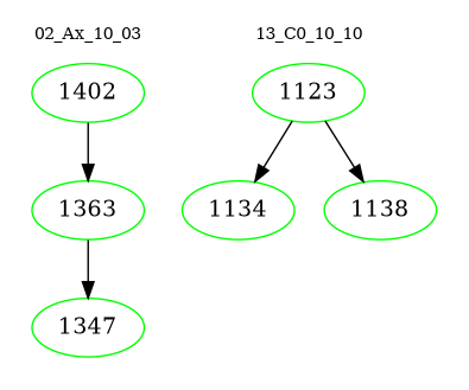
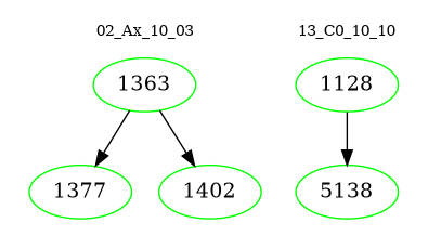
  digraph {
    node [color=green]
    edge [color=black]
    n1 [label=1363]
-   n2 [label=1347]
+   n2 [label=1377]
    n3 [label=1402]
-   n4 [label=1123]
-   n5 [label=1134]
-   n6 [label=1138]
+   n4 [label=1128]
+   n6 [label=5138]
    subgraph cluster_1 {
      color=white
      fontsize=10
      label="02_Ax_10_03"
      n1
      n2
      n3
    }
    subgraph cluster_2 {
      color=white
      fontsize=10
      label="13_C0_10_10"
      n4
-     n5
      n6
    }
    n1 -> n2
-   n3 -> n1
-   n4 -> n5
+   n1 -> n3
    n4 -> n6
  }
